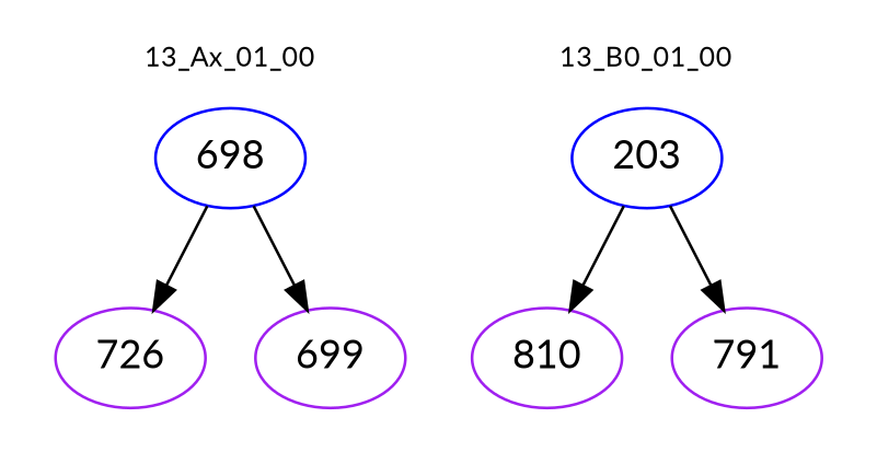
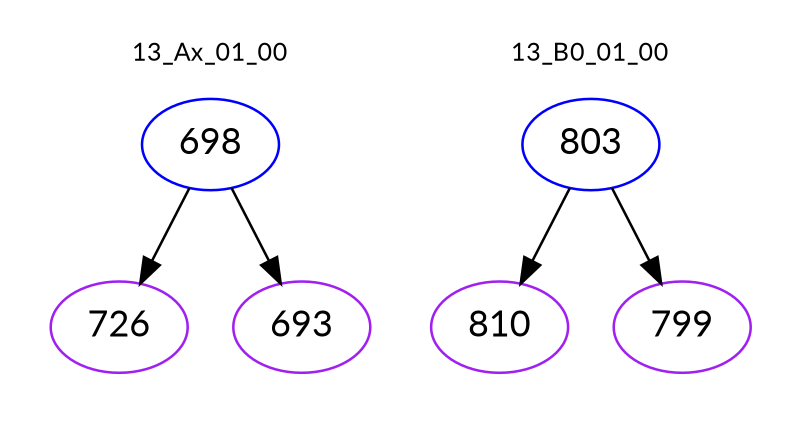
  digraph {
    fontname=Lato
    node [color=purple fontname=Lato]
    edge [color=black fontname=Lato]
    n1 [color=blue label=698]
    n2 [label=726]
-   n3 [label=699]
-   n4 [color=blue label=203]
+   n3 [label=693]
+   n4 [color=blue label=803]
    n5 [label=810]
-   n6 [label=791]
+   n6 [label=799]
    subgraph cluster_1 {
      color=white
      fontsize=10
      label="13_Ax_01_00"
      n1
      n2
      n3
    }
    subgraph cluster_2 {
      color=white
      fontsize=10
      label="13_B0_01_00"
      n4
      n5
      n6
    }
    n1 -> n2
    n1 -> n3
    n4 -> n5
    n4 -> n6
  }
